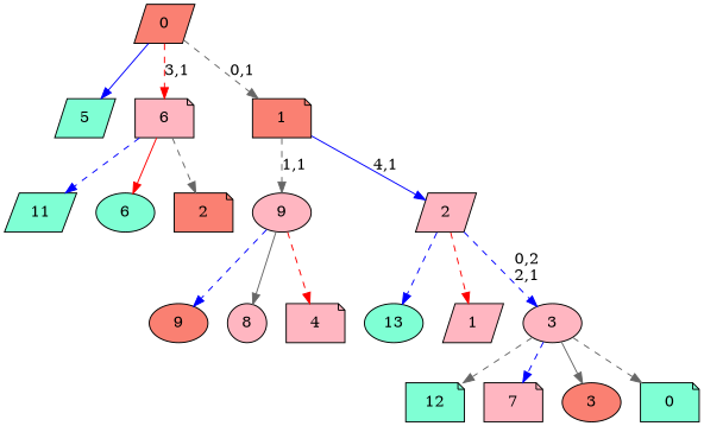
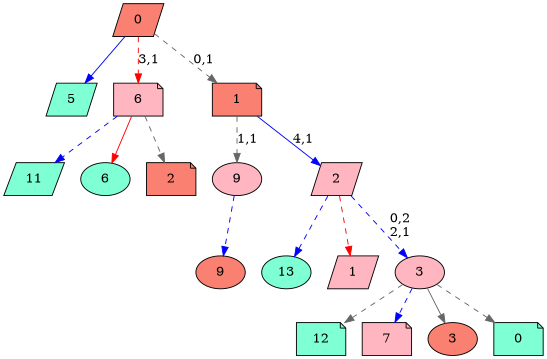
  digraph {
    node [fillcolor=lightpink shape=note style=filled]
    edge [color=blue style=dashed]
    n1 [fillcolor=aquamarine label=13 shape=ellipse]
    n2 [fillcolor=aquamarine label=12]
    n3 [fillcolor=aquamarine label=11 shape=parallelogram]
    n4 [fillcolor=salmon label=9 shape=ellipse]
-   n5 [label=8 shape=circle]
    n6 [label=7]
    n7 [fillcolor=aquamarine label=6 shape=ellipse]
    n8 [fillcolor=aquamarine label=5 shape=parallelogram]
-   n9 [label=4]
    9 [shape=ellipse]
    n11 [fillcolor=salmon label=3 shape=ellipse]
    n12 [fillcolor=salmon label=2]
    6
    n14 [label=1 shape=parallelogram]
    n15 [fillcolor=aquamarine label=0]
    3 [shape=ellipse]
    2 [shape=parallelogram]
    1 [fillcolor=salmon]
    0 [fillcolor=salmon shape=parallelogram]
    9 -> n4
-   9 -> n5 [color=gray40 style=solid]
-   9 -> n9 [color=red]
    6 -> n3
    6 -> n7 [color=red style=solid]
    6 -> n12 [color=gray40]
    3 -> n2 [color=gray40]
    3 -> n6
    3 -> n11 [color=gray40 style=solid]
    3 -> n15 [color=gray40]
    2 -> n1
    2 -> n14 [color=red]
    2 -> 3 [label="0,2\n2,1"]
    1 -> 9 [color=gray40 label="1,1"]
    1 -> 2 [label="4,1" style=solid]
    0 -> n8 [style=solid]
    0 -> 6 [color=red label="3,1"]
    0 -> 1 [color=gray40 label="0,1"]
  }
